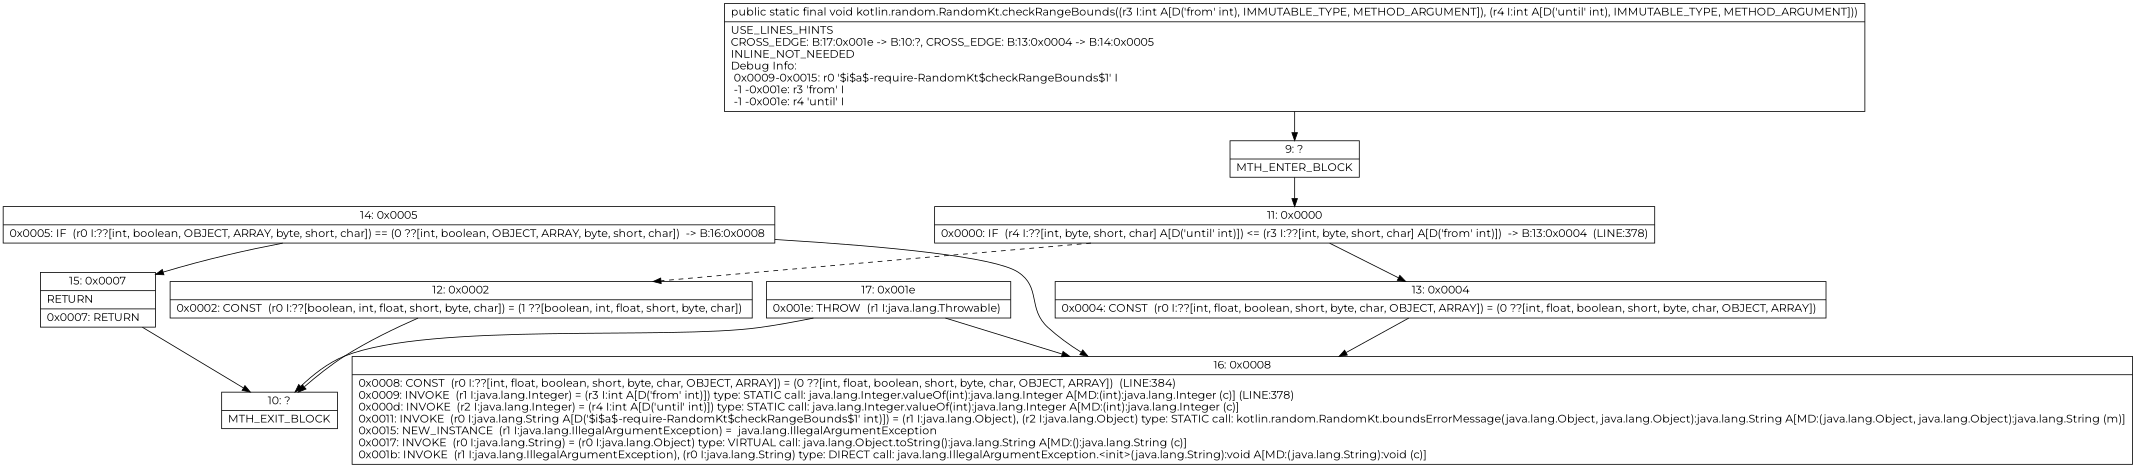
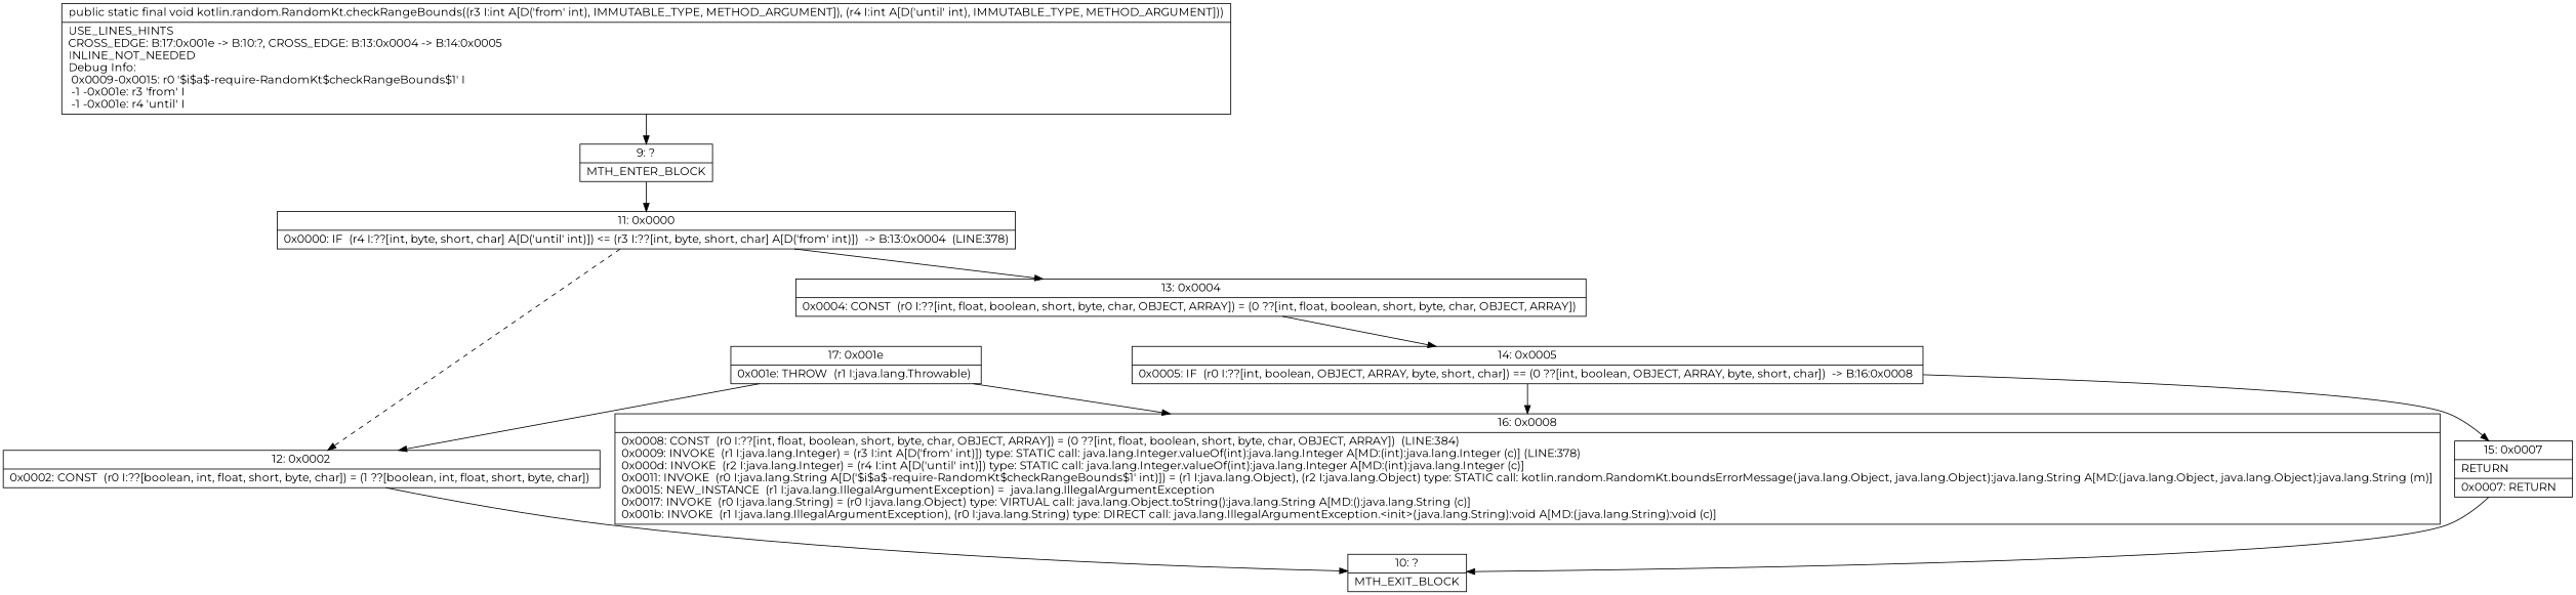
  digraph {
    fontname=Montserrat
    node [fontname=Montserrat shape=record]
    edge [fontname=Montserrat]
    n1 [label="{9\:\ ?|MTH_ENTER_BLOCK\l}"]
    n2 [label="{11\:\ 0x0000|0x0000: IF  (r4 I:??[int, byte, short, char] A[D('until' int)]) \<= (r3 I:??[int, byte, short, char] A[D('from' int)])  \-\> B:13:0x0004  (LINE:378)\l}"]
    n3 [label="{12\:\ 0x0002|0x0002: CONST  (r0 I:??[boolean, int, float, short, byte, char]) = (1 ??[boolean, int, float, short, byte, char]) \l}"]
    n4 [label="{13\:\ 0x0004|0x0004: CONST  (r0 I:??[int, float, boolean, short, byte, char, OBJECT, ARRAY]) = (0 ??[int, float, boolean, short, byte, char, OBJECT, ARRAY]) \l}"]
    n5 [label="{10\:\ ?|MTH_EXIT_BLOCK\l}"]
    n6 [label="{14\:\ 0x0005|0x0005: IF  (r0 I:??[int, boolean, OBJECT, ARRAY, byte, short, char]) == (0 ??[int, boolean, OBJECT, ARRAY, byte, short, char])  \-\> B:16:0x0008 \l}"]
    n7 [label="{15\:\ 0x0007|RETURN\l|0x0007: RETURN   \l}"]
    n8 [label="{16\:\ 0x0008|0x0008: CONST  (r0 I:??[int, float, boolean, short, byte, char, OBJECT, ARRAY]) = (0 ??[int, float, boolean, short, byte, char, OBJECT, ARRAY])  (LINE:384)\l0x0009: INVOKE  (r1 I:java.lang.Integer) = (r3 I:int A[D('from' int)]) type: STATIC call: java.lang.Integer.valueOf(int):java.lang.Integer A[MD:(int):java.lang.Integer (c)] (LINE:378)\l0x000d: INVOKE  (r2 I:java.lang.Integer) = (r4 I:int A[D('until' int)]) type: STATIC call: java.lang.Integer.valueOf(int):java.lang.Integer A[MD:(int):java.lang.Integer (c)]\l0x0011: INVOKE  (r0 I:java.lang.String A[D('$i$a$\-require\-RandomKt$checkRangeBounds$1' int)]) = (r1 I:java.lang.Object), (r2 I:java.lang.Object) type: STATIC call: kotlin.random.RandomKt.boundsErrorMessage(java.lang.Object, java.lang.Object):java.lang.String A[MD:(java.lang.Object, java.lang.Object):java.lang.String (m)]\l0x0015: NEW_INSTANCE  (r1 I:java.lang.IllegalArgumentException) =  java.lang.IllegalArgumentException \l0x0017: INVOKE  (r0 I:java.lang.String) = (r0 I:java.lang.Object) type: VIRTUAL call: java.lang.Object.toString():java.lang.String A[MD:():java.lang.String (c)]\l0x001b: INVOKE  (r1 I:java.lang.IllegalArgumentException), (r0 I:java.lang.String) type: DIRECT call: java.lang.IllegalArgumentException.\<init\>(java.lang.String):void A[MD:(java.lang.String):void (c)]\l}"]
    n9 [label="{17\:\ 0x001e|0x001e: THROW  (r1 I:java.lang.Throwable) \l}"]
    n10 [label="{public static final void kotlin.random.RandomKt.checkRangeBounds((r3 I:int A[D('from' int), IMMUTABLE_TYPE, METHOD_ARGUMENT]), (r4 I:int A[D('until' int), IMMUTABLE_TYPE, METHOD_ARGUMENT]))  | USE_LINES_HINTS\lCROSS_EDGE: B:17:0x001e \-\> B:10:?, CROSS_EDGE: B:13:0x0004 \-\> B:14:0x0005\lINLINE_NOT_NEEDED\lDebug Info:\l  0x0009\-0x0015: r0 '$i$a$\-require\-RandomKt$checkRangeBounds$1' I\l  \-1 \-0x001e: r3 'from' I\l  \-1 \-0x001e: r4 'until' I\l}"]
    n1 -> n2
    n2 -> n3 [style=dashed]
    n2 -> n4
    n3 -> n5
-   n4 -> n8
+   n4 -> n6
    n6 -> n7 [style=solid]
    n6 -> n8
    n7 -> n5
-   n9 -> n5
+   n9 -> n3
    n9 -> n8
    n10 -> n1
  }
